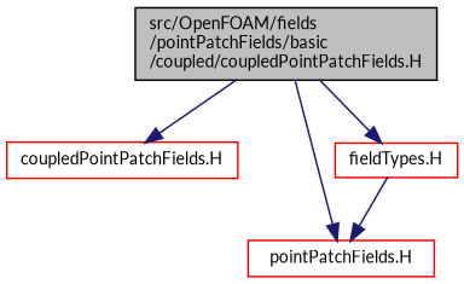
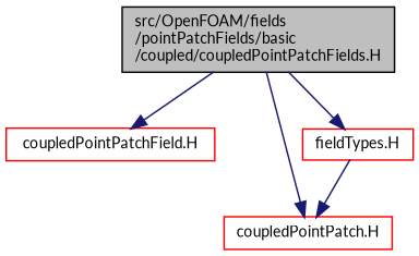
  digraph {
    fontname=Lato
    node [color=red fontname=Lato fontsize=10 shape=record]
    edge [color=midnightblue fontname=Lato fontsize=10 labelfontname=Helvetica labelfontsize=10 style=solid]
    n1 [color=black fillcolor=grey75 fontcolor=black height=0.2 label="src/OpenFOAM/fields\l/pointPatchFields/basic\l/coupled/coupledPointPatchFields.H" style=filled width=0.4]
-   n2 [height=0.2 label="coupledPointPatchFields.H" width=0.4]
-   n3 [height=0.2 label="pointPatchFields.H" width=0.4]
+   n2 [height=0.2 label="coupledPointPatchField.H" width=0.4]
+   n3 [height=0.2 label="coupledPointPatch.H" width=0.4]
    n4 [height=0.2 label="fieldTypes.H" width=0.4]
    n1 -> n2
    n1 -> n3
    n1 -> n4
    n4 -> n3
  }
